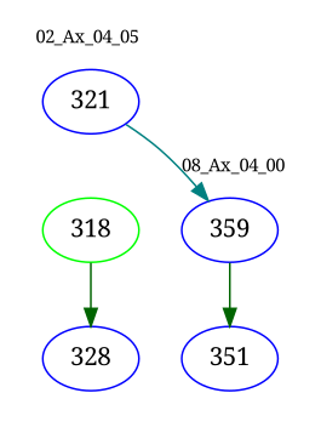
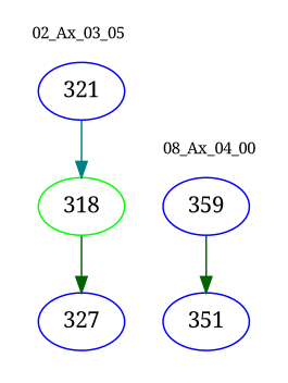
  digraph {
    fontname="Noto Serif"
    node [color=blue fontname="Noto Serif"]
    edge [color=darkgreen fontname="Noto Serif"]
    n1 [label=321]
    n2 [color=green label=318]
-   n3 [label=328]
+   n3 [label=327]
    n4 [label=359]
    n5 [label=351]
    subgraph cluster_1 {
      color=white
      fontsize=10
-     label="02_Ax_04_05"
+     label="02_Ax_03_05"
      n1
      n2
      n3
    }
    subgraph cluster_2 {
      color=white
      fontsize=10
      label="08_Ax_04_00"
      n4
      n5
    }
-   n1 -> n4 [color=teal]
+   n1 -> n2 [color=teal]
    n2 -> n3
    n4 -> n5
  }
